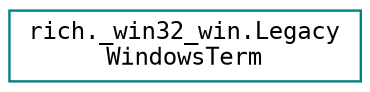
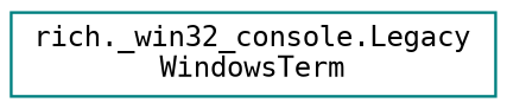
  digraph {
    rankdir=LR
    fontname="DejaVu Sans Mono"
-   n1 [color=teal fillcolor=white fontname="DejaVu Sans Mono" fontsize=10 height=0.2 label="rich._win32_win.Legacy\lWindowsTerm" shape=record style=filled width=0.4]
+   n1 [color=teal fillcolor=white fontname="DejaVu Sans Mono" fontsize=10 height=0.2 label="rich._win32_console.Legacy\lWindowsTerm" shape=record style=filled width=0.4]
  }
